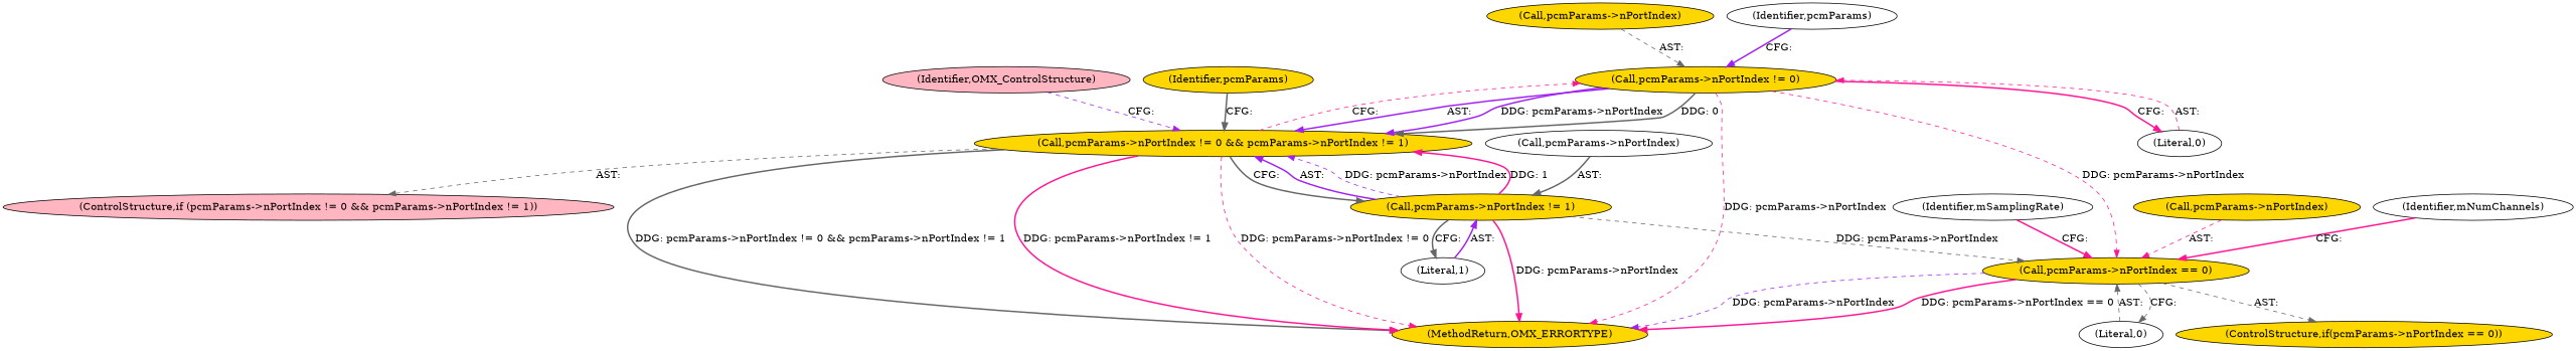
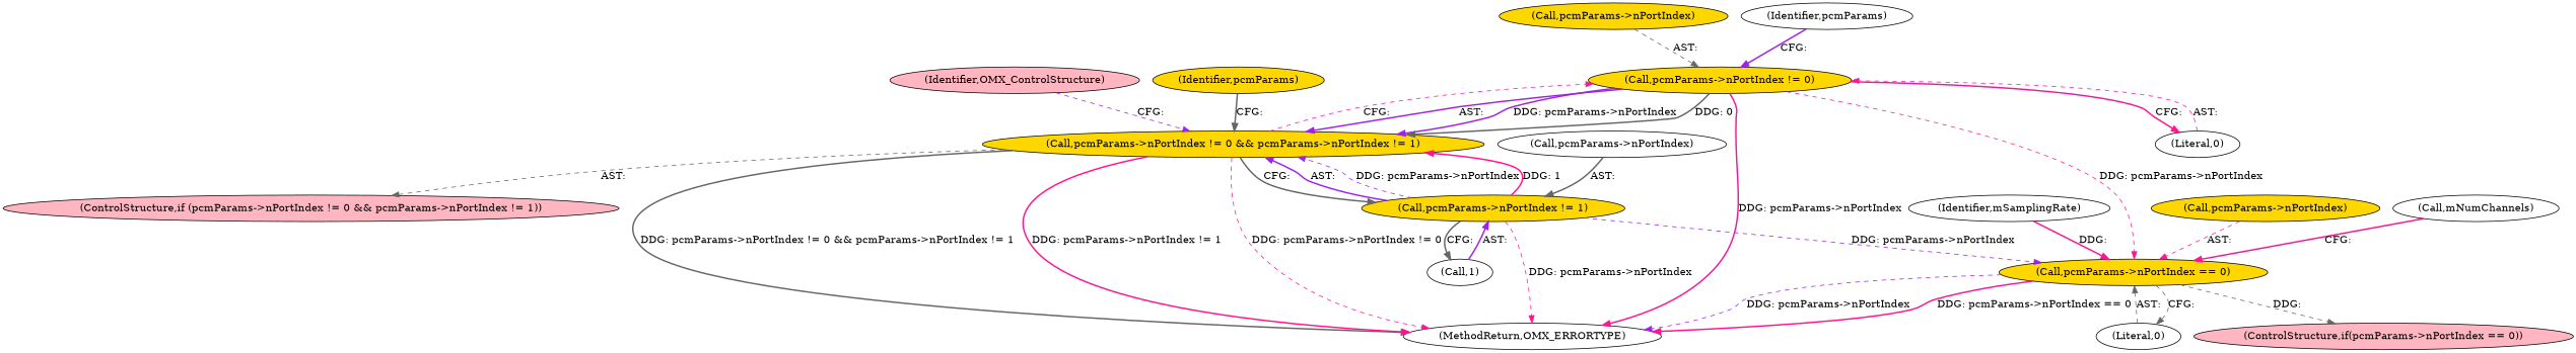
  digraph {
    node [fillcolor=gold style=filled]
    edge [color=deeppink style=bold]
    n1 [label="(Call,pcmParams->nPortIndex != 0)"]
    n2 [label="(Call,pcmParams->nPortIndex != 0 && pcmParams->nPortIndex != 1)"]
    n3 [label="(Call,pcmParams->nPortIndex == 0)"]
-   n4 [label="(MethodReturn,OMX_ERRORTYPE)"]
+   n4 [fillcolor=white label="(MethodReturn,OMX_ERRORTYPE)"]
    n5 [fillcolor=white label="(Literal,0)"]
    n6 [label="(Call,pcmParams->nPortIndex != 1)"]
    n7 [fillcolor=lightpink label="(ControlStructure,if (pcmParams->nPortIndex != 0 && pcmParams->nPortIndex != 1))"]
-   n8 [fillcolor=white label="(Literal,1)"]
-   n9 [label="(ControlStructure,if(pcmParams->nPortIndex == 0))"]
+   n8 [fillcolor=white label="(Call,1)"]
+   n9 [fillcolor=lightpink label="(ControlStructure,if(pcmParams->nPortIndex == 0))"]
    n10 [fillcolor=white label="(Literal,0)"]
    n11 [fillcolor=white label="(Call,pcmParams->nPortIndex)"]
    n12 [label="(Call,pcmParams->nPortIndex)"]
    n13 [label="(Call,pcmParams->nPortIndex)"]
    n14 [fillcolor=lightpink label="(Identifier,OMX_ControlStructure)"]
-   n15 [fillcolor=white label="(Identifier,mNumChannels)"]
+   n15 [fillcolor=white label="(Call,mNumChannels)"]
    n16 [fillcolor=white label="(Identifier,pcmParams)"]
    n17 [label="(Identifier,pcmParams)"]
    n18 [fillcolor=white label="(Identifier,mSamplingRate)"]
    n1 -> n2 [color=purple label="AST: "]
    n1 -> n2 [color=purple label="DDG: pcmParams->nPortIndex"]
    n1 -> n2 [color=gray40 label="DDG: 0"]
    n1 -> n3 [label="DDG: pcmParams->nPortIndex" style=dashed]
-   n1 -> n4 [label="DDG: pcmParams->nPortIndex" style=dashed]
+   n1 -> n4 [label="DDG: pcmParams->nPortIndex"]
    n1 -> n5 [label="CFG: "]
    n2 -> n1 [label="CFG: " style=dashed]
    n2 -> n4 [color=gray40 label="DDG: pcmParams->nPortIndex != 0 && pcmParams->nPortIndex != 1"]
    n2 -> n4 [label="DDG: pcmParams->nPortIndex != 1"]
    n2 -> n4 [label="DDG: pcmParams->nPortIndex != 0" style=dashed]
    n2 -> n6 [color=gray40 label="CFG: "]
    n2 -> n7 [color=gray40 label="AST: " style=dashed]
    n3 -> n4 [color=purple label="DDG: pcmParams->nPortIndex" style=dashed]
    n3 -> n4 [label="DDG: pcmParams->nPortIndex == 0"]
-   n3 -> n9 [color=gray40 label="AST: " style=dashed]
+   n3 -> n9 [color=gray40 label="DDG: " style=dashed]
    n3 -> n10 [color=gray40 label="CFG: " style=dashed]
    n5 -> n1 [label="AST: " style=dashed]
    n6 -> n2 [color=purple label="AST: "]
    n6 -> n2 [color=purple label="DDG: pcmParams->nPortIndex" style=dashed]
    n6 -> n2 [label="DDG: 1"]
-   n6 -> n3 [color=gray40 label="DDG: pcmParams->nPortIndex" style=dashed]
-   n6 -> n4 [label="DDG: pcmParams->nPortIndex"]
+   n6 -> n3 [color=purple label="DDG: pcmParams->nPortIndex" style=dashed]
+   n6 -> n4 [label="DDG: pcmParams->nPortIndex" style=dashed]
    n6 -> n8 [color=gray40 label="CFG: "]
    n8 -> n6 [color=purple label="AST: "]
    n10 -> n3 [color=gray40 label="AST: " style=dashed]
    n11 -> n6 [color=gray40 label="AST: "]
    n12 -> n1 [color=gray40 label="AST: " style=dashed]
    n13 -> n3 [label="AST: " style=dashed]
    n14 -> n2 [color=purple label="CFG: " style=dashed]
    n15 -> n3 [label="CFG: "]
    n16 -> n1 [color=purple label="CFG: "]
    n17 -> n2 [color=gray40 label="CFG: "]
-   n18 -> n3 [label="CFG: "]
+   n18 -> n3 [label="DDG: "]
  }
